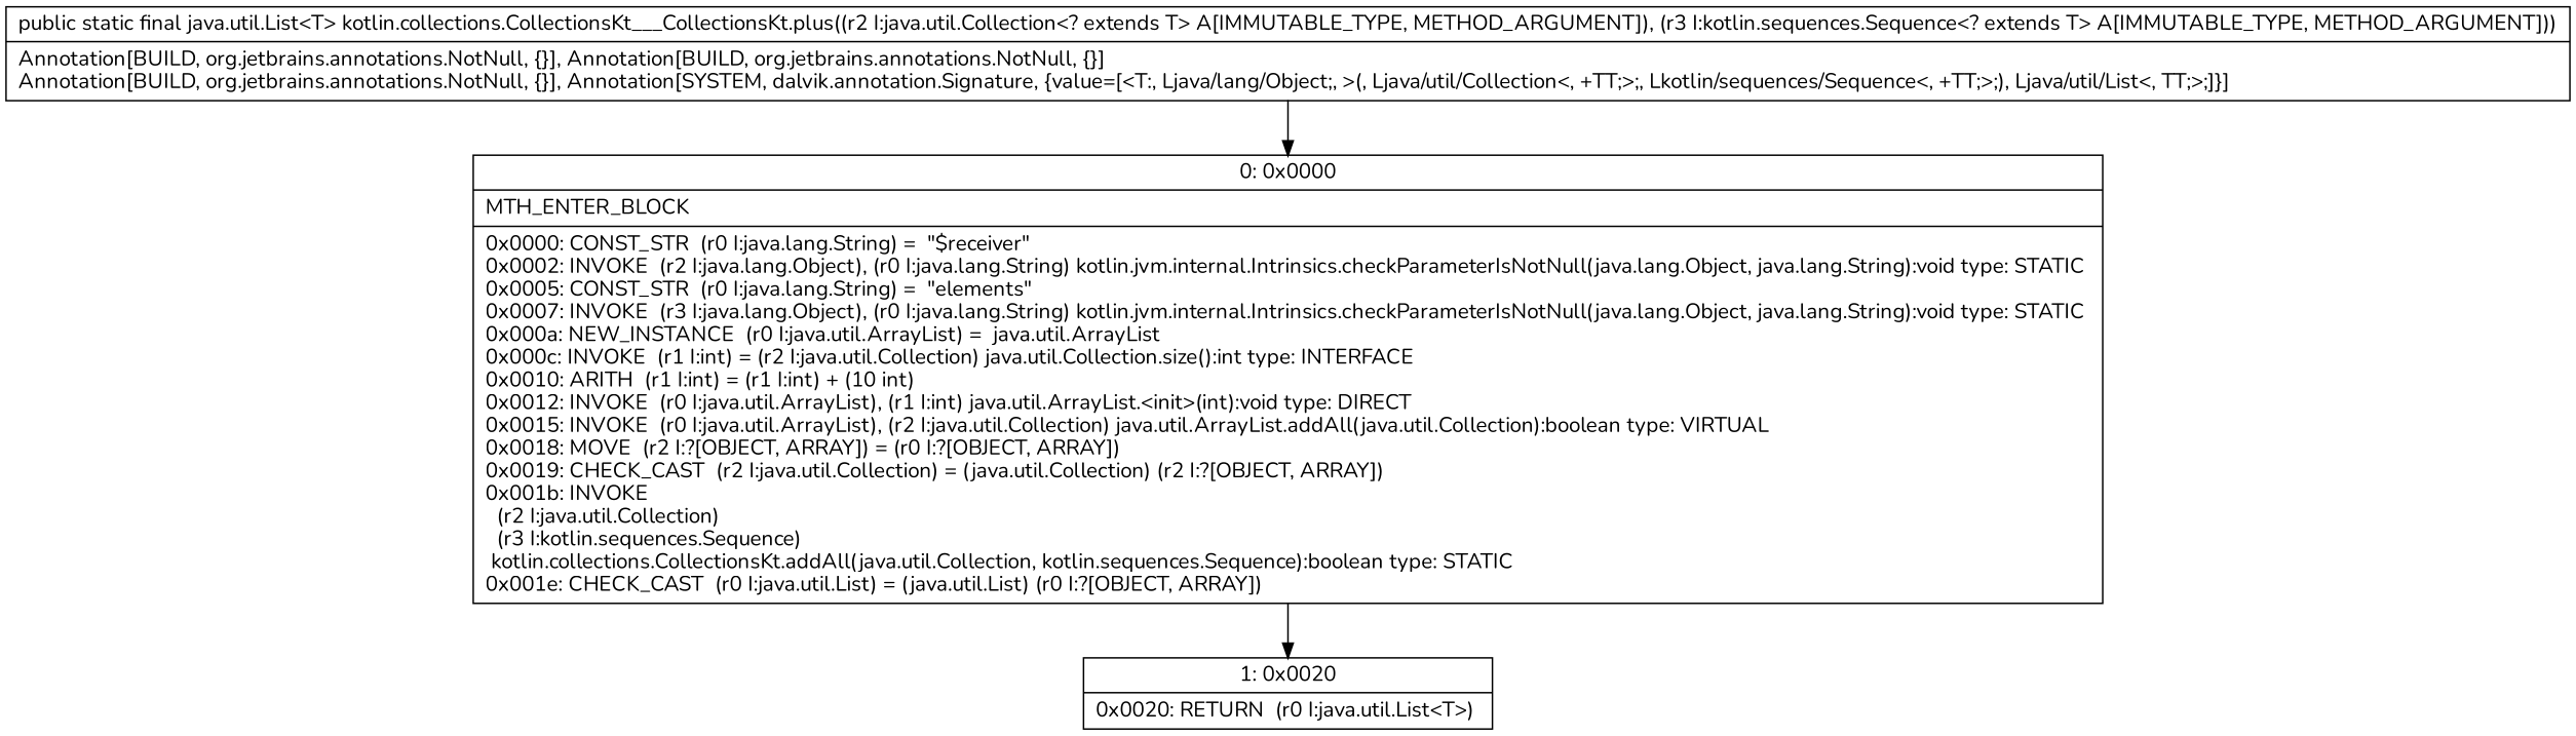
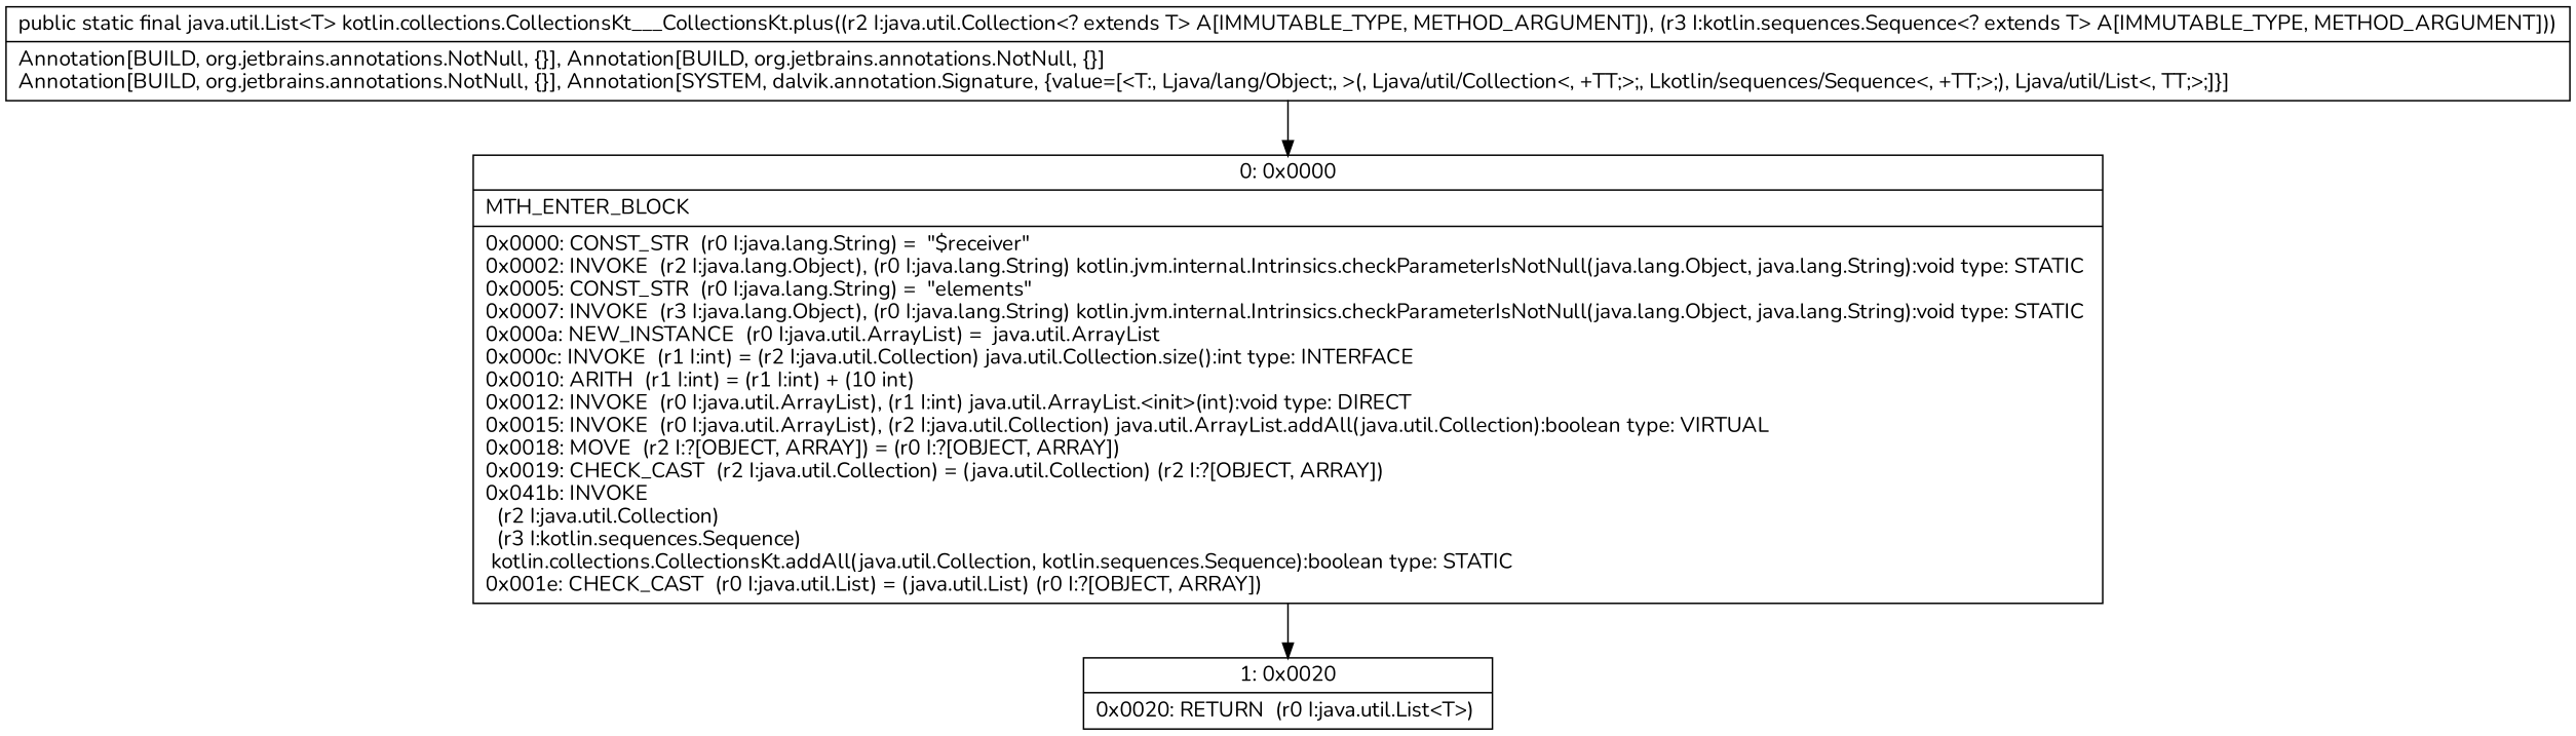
  digraph {
    fontname=Nunito
    node [shape=record fontname=Nunito]
    edge [fontname=Nunito]
-   n1 [label="{0\:\ 0x0000|MTH_ENTER_BLOCK\l|0x0000: CONST_STR  (r0 I:java.lang.String) =  \"$receiver\" \l0x0002: INVOKE  (r2 I:java.lang.Object), (r0 I:java.lang.String) kotlin.jvm.internal.Intrinsics.checkParameterIsNotNull(java.lang.Object, java.lang.String):void type: STATIC \l0x0005: CONST_STR  (r0 I:java.lang.String) =  \"elements\" \l0x0007: INVOKE  (r3 I:java.lang.Object), (r0 I:java.lang.String) kotlin.jvm.internal.Intrinsics.checkParameterIsNotNull(java.lang.Object, java.lang.String):void type: STATIC \l0x000a: NEW_INSTANCE  (r0 I:java.util.ArrayList) =  java.util.ArrayList \l0x000c: INVOKE  (r1 I:int) = (r2 I:java.util.Collection) java.util.Collection.size():int type: INTERFACE \l0x0010: ARITH  (r1 I:int) = (r1 I:int) + (10 int) \l0x0012: INVOKE  (r0 I:java.util.ArrayList), (r1 I:int) java.util.ArrayList.\<init\>(int):void type: DIRECT \l0x0015: INVOKE  (r0 I:java.util.ArrayList), (r2 I:java.util.Collection) java.util.ArrayList.addAll(java.util.Collection):boolean type: VIRTUAL \l0x0018: MOVE  (r2 I:?[OBJECT, ARRAY]) = (r0 I:?[OBJECT, ARRAY]) \l0x0019: CHECK_CAST  (r2 I:java.util.Collection) = (java.util.Collection) (r2 I:?[OBJECT, ARRAY]) \l0x001b: INVOKE  \l  (r2 I:java.util.Collection)\l  (r3 I:kotlin.sequences.Sequence)\l kotlin.collections.CollectionsKt.addAll(java.util.Collection, kotlin.sequences.Sequence):boolean type: STATIC \l0x001e: CHECK_CAST  (r0 I:java.util.List) = (java.util.List) (r0 I:?[OBJECT, ARRAY]) \l}"]
+   n1 [label="{0\:\ 0x0000|MTH_ENTER_BLOCK\l|0x0000: CONST_STR  (r0 I:java.lang.String) =  \"$receiver\" \l0x0002: INVOKE  (r2 I:java.lang.Object), (r0 I:java.lang.String) kotlin.jvm.internal.Intrinsics.checkParameterIsNotNull(java.lang.Object, java.lang.String):void type: STATIC \l0x0005: CONST_STR  (r0 I:java.lang.String) =  \"elements\" \l0x0007: INVOKE  (r3 I:java.lang.Object), (r0 I:java.lang.String) kotlin.jvm.internal.Intrinsics.checkParameterIsNotNull(java.lang.Object, java.lang.String):void type: STATIC \l0x000a: NEW_INSTANCE  (r0 I:java.util.ArrayList) =  java.util.ArrayList \l0x000c: INVOKE  (r1 I:int) = (r2 I:java.util.Collection) java.util.Collection.size():int type: INTERFACE \l0x0010: ARITH  (r1 I:int) = (r1 I:int) + (10 int) \l0x0012: INVOKE  (r0 I:java.util.ArrayList), (r1 I:int) java.util.ArrayList.\<init\>(int):void type: DIRECT \l0x0015: INVOKE  (r0 I:java.util.ArrayList), (r2 I:java.util.Collection) java.util.ArrayList.addAll(java.util.Collection):boolean type: VIRTUAL \l0x0018: MOVE  (r2 I:?[OBJECT, ARRAY]) = (r0 I:?[OBJECT, ARRAY]) \l0x0019: CHECK_CAST  (r2 I:java.util.Collection) = (java.util.Collection) (r2 I:?[OBJECT, ARRAY]) \l0x041b: INVOKE  \l  (r2 I:java.util.Collection)\l  (r3 I:kotlin.sequences.Sequence)\l kotlin.collections.CollectionsKt.addAll(java.util.Collection, kotlin.sequences.Sequence):boolean type: STATIC \l0x001e: CHECK_CAST  (r0 I:java.util.List) = (java.util.List) (r0 I:?[OBJECT, ARRAY]) \l}"]
    n2 [label="{1\:\ 0x0020|0x0020: RETURN  (r0 I:java.util.List\<T\>) \l}"]
    n3 [label="{public static final java.util.List\<T\> kotlin.collections.CollectionsKt___CollectionsKt.plus((r2 I:java.util.Collection\<? extends T\> A[IMMUTABLE_TYPE, METHOD_ARGUMENT]), (r3 I:kotlin.sequences.Sequence\<? extends T\> A[IMMUTABLE_TYPE, METHOD_ARGUMENT]))  | Annotation[BUILD, org.jetbrains.annotations.NotNull, \{\}], Annotation[BUILD, org.jetbrains.annotations.NotNull, \{\}]\lAnnotation[BUILD, org.jetbrains.annotations.NotNull, \{\}], Annotation[SYSTEM, dalvik.annotation.Signature, \{value=[\<T:, Ljava\/lang\/Object;, \>(, Ljava\/util\/Collection\<, +TT;\>;, Lkotlin\/sequences\/Sequence\<, +TT;\>;), Ljava\/util\/List\<, TT;\>;]\}]\l}"]
    n1 -> n2
    n3 -> n1
  }
